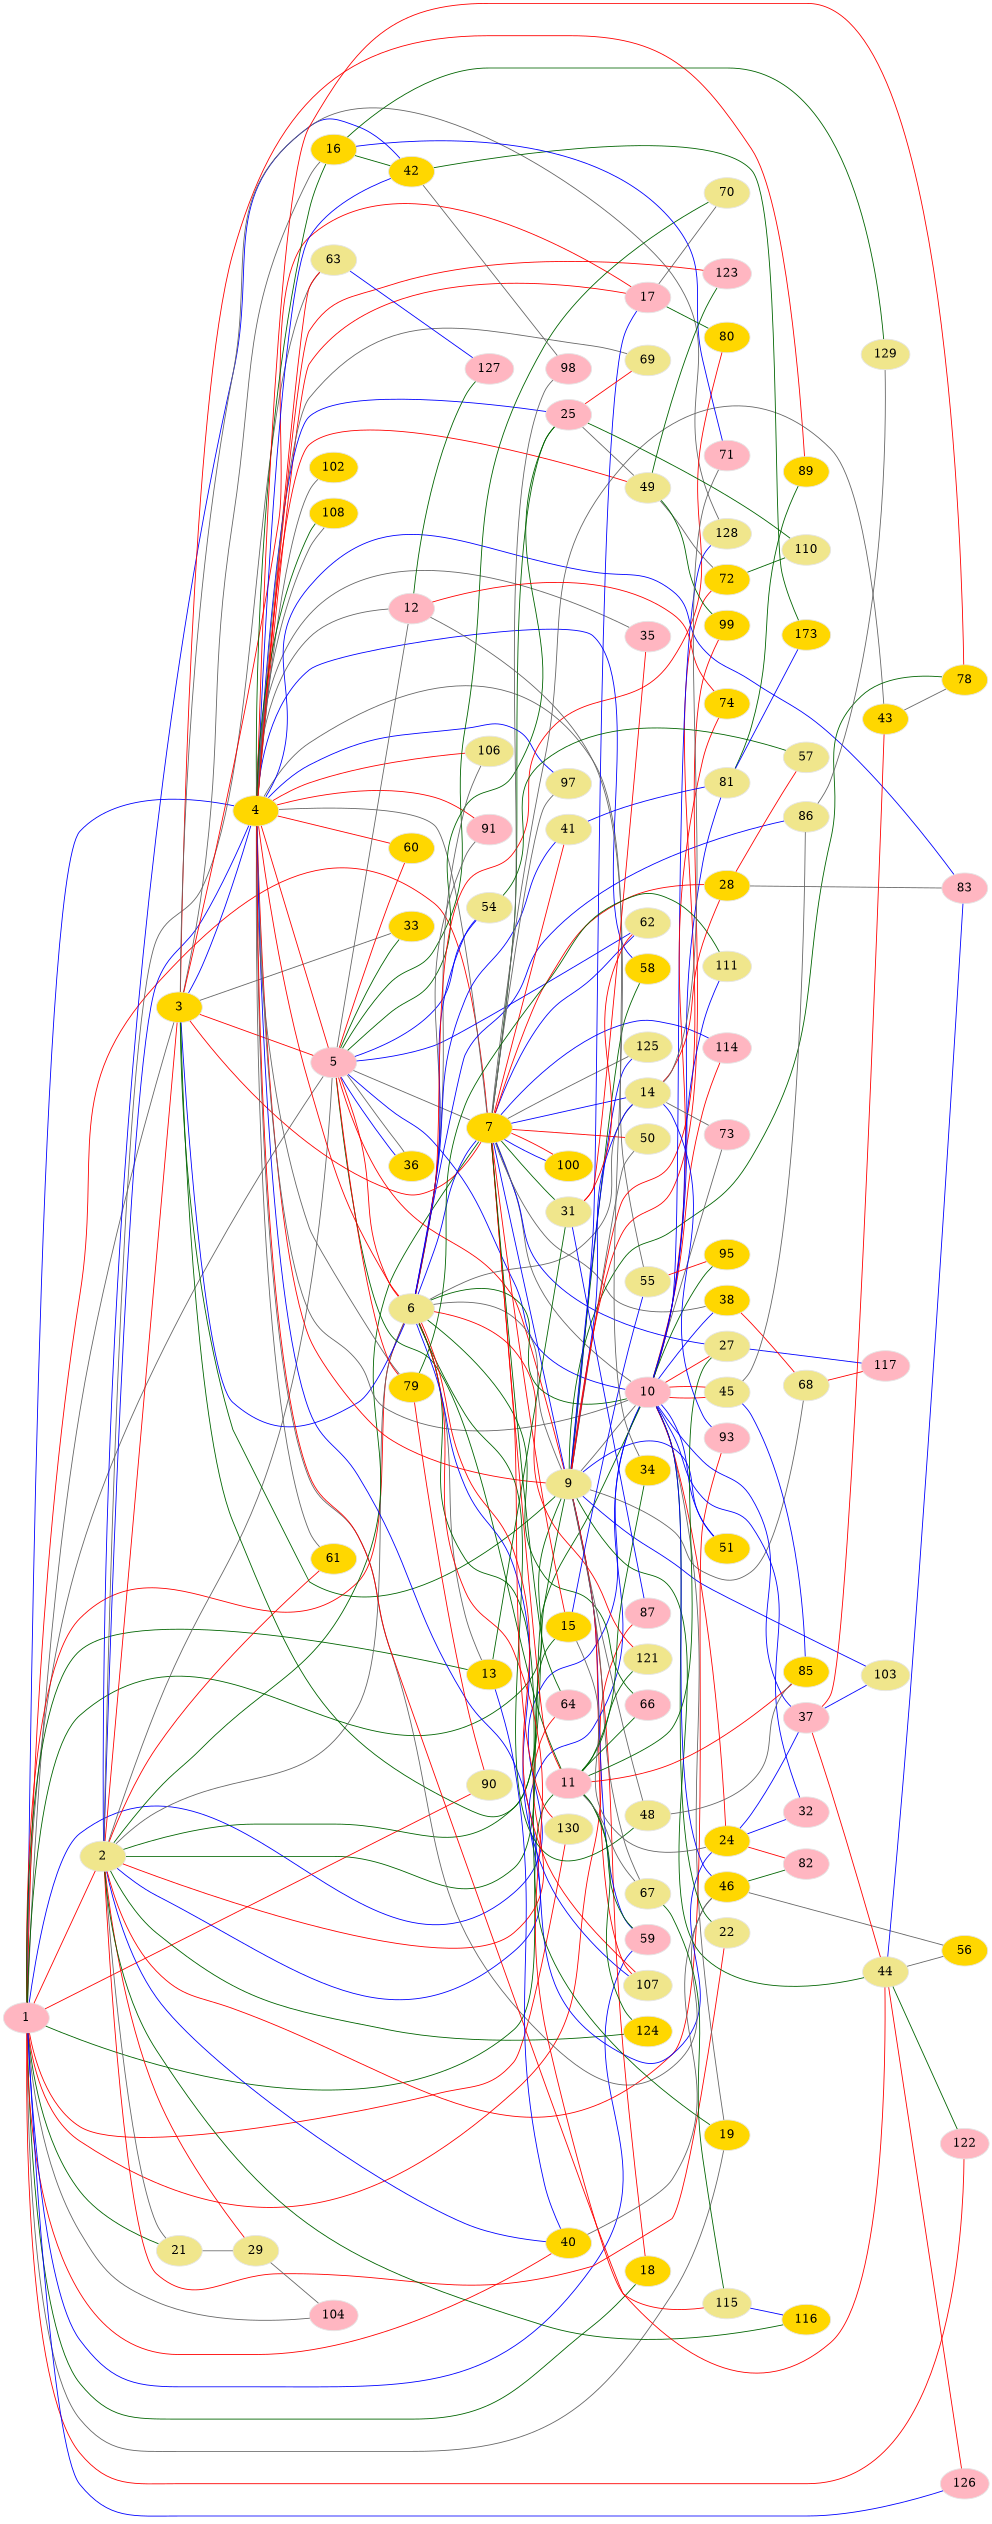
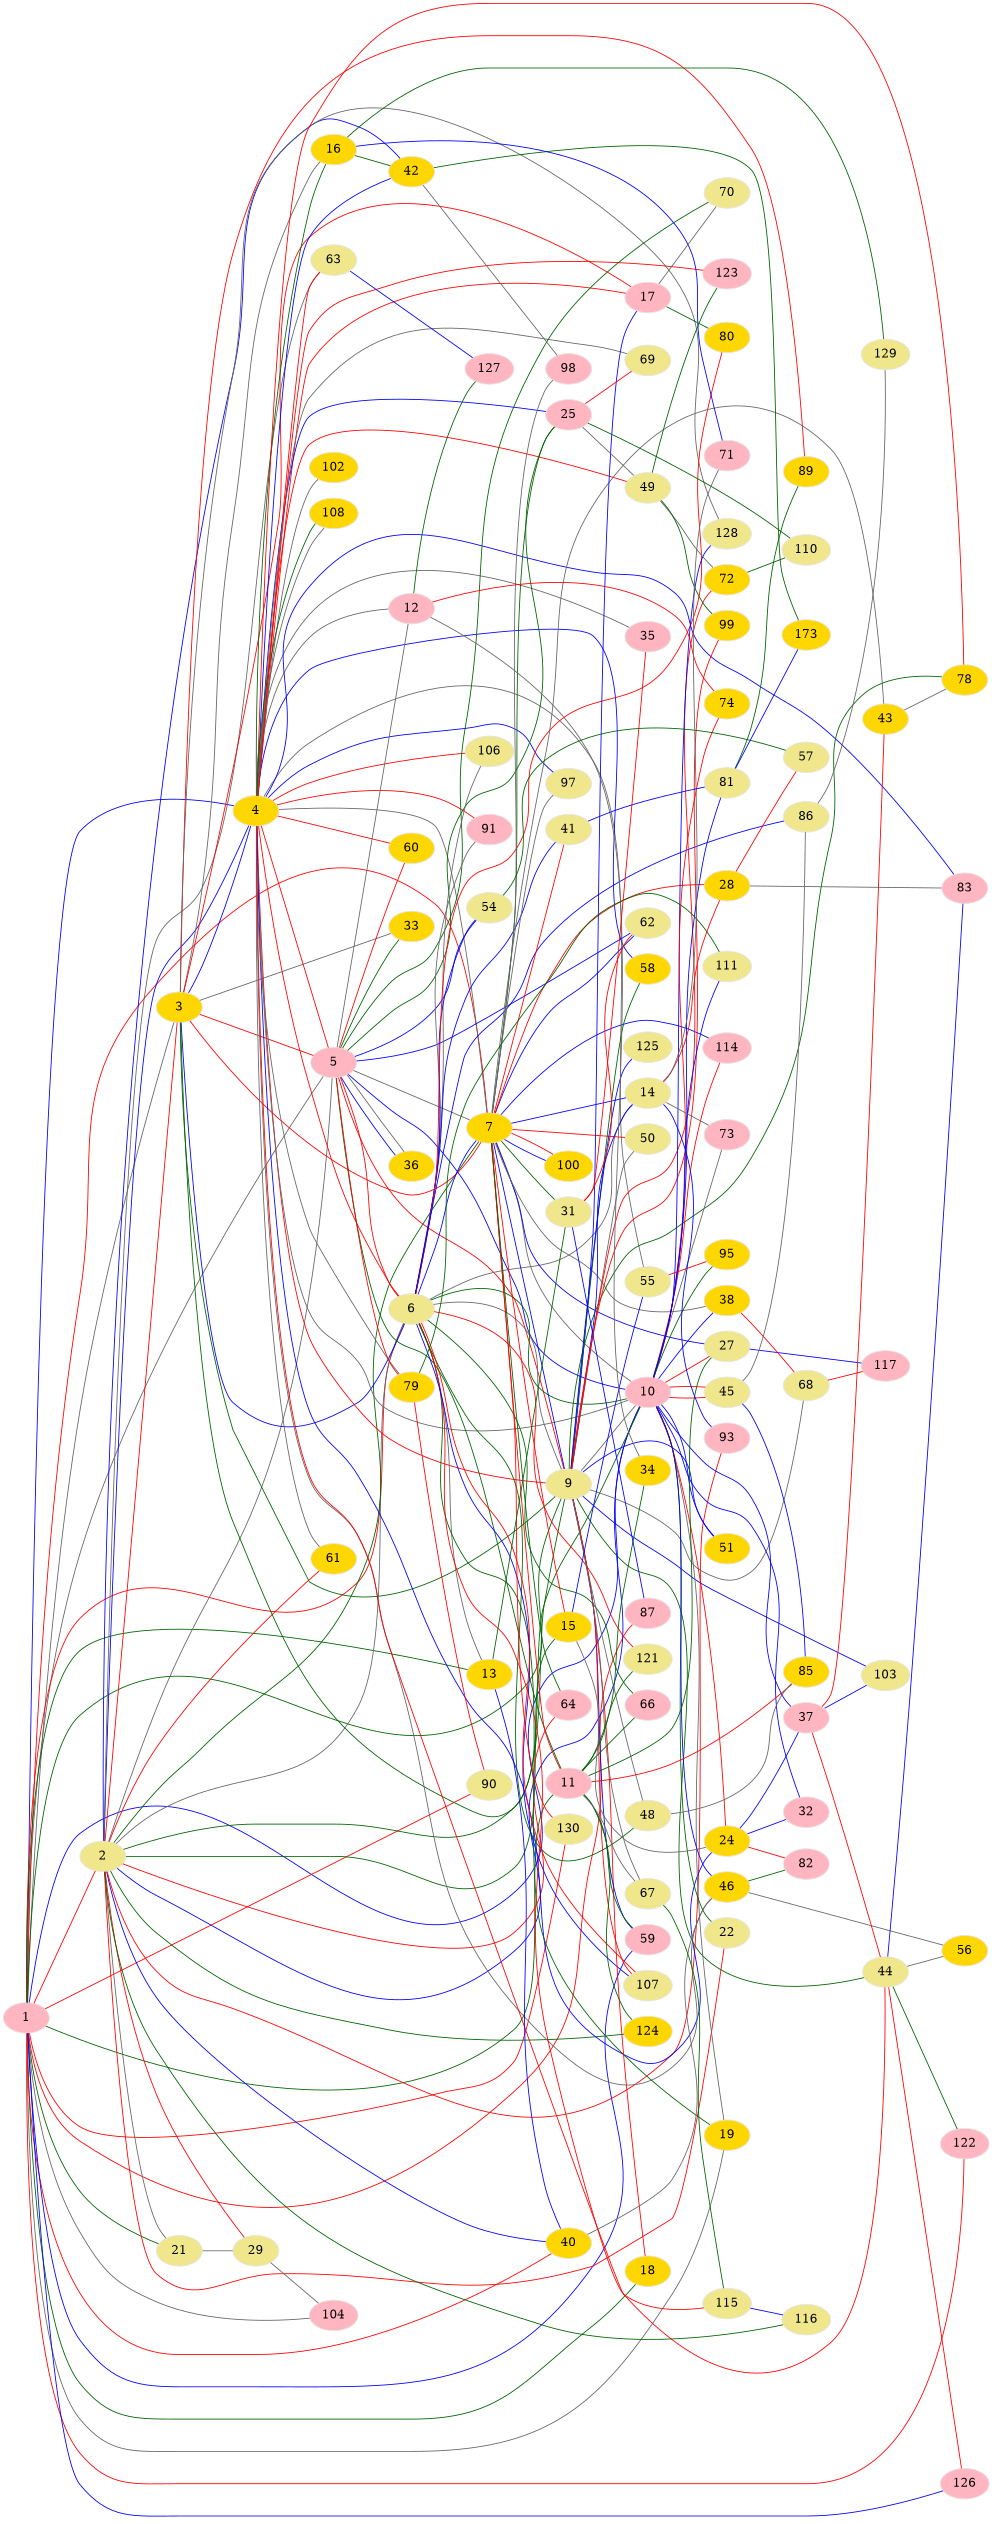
  graph {
    rankdir=LR
    node [color=gray90 fillcolor=khaki style=filled]
    edge [color=red]
    1 [fillcolor=lightpink super="+26"]
    2 [super="+52"]
    3 [fillcolor=gold]
    4 [fillcolor=gold super="+8"]
    5 [fillcolor=lightpink super="+23"]
    6 [super="+20"]
    7 [fillcolor=gold super="+105"]
    9 [super="+109"]
    10 [fillcolor=lightpink super="+92"]
    11 [fillcolor=lightpink super="+47"]
    13 [fillcolor=gold super="+120"]
    18 [fillcolor=gold]
    19 [fillcolor=gold super="+96"]
    21
    40 [fillcolor=gold]
    59 [fillcolor=lightpink super="+101"]
    87 [fillcolor=lightpink]
    90
    104 [fillcolor=lightpink]
    122 [fillcolor=lightpink]
    126 [fillcolor=lightpink]
    130
    15 [fillcolor=gold super="+30"]
    22
    29
    42 [fillcolor=gold super="+77"]
    61 [fillcolor=gold]
    63
    64 [fillcolor=lightpink]
    93 [fillcolor=lightpink]
-   116 [fillcolor=gold]
+   116
    124 [fillcolor=gold]
    16 [fillcolor=gold super="+76"]
    17 [fillcolor=lightpink super="+53"]
    33 [fillcolor=gold]
    89 [fillcolor=gold]
    128
    12 [fillcolor=lightpink]
    24 [fillcolor=gold]
    25 [fillcolor=lightpink super="+75"]
    35 [fillcolor=lightpink]
    46 [fillcolor=gold super="+65"]
    49
    55
    58 [fillcolor=gold]
    60 [fillcolor=gold]
    69
    78 [fillcolor=gold super="+112"]
    79 [fillcolor=gold]
    83 [fillcolor=lightpink super="+84"]
    91 [fillcolor=lightpink]
    97
    102 [fillcolor=gold]
    106
    108 [fillcolor=gold]
    115
    123 [fillcolor=lightpink]
    36 [fillcolor=gold]
    54
    62 [super="+88"]
    70
    14
    41
    44 [super="+119"]
    48
    66 [fillcolor=lightpink]
    80 [fillcolor=gold]
    86
    107 [super="+118"]
    121
    27
    28 [fillcolor=gold]
    31
    38 [fillcolor=gold super="+39"]
    43 [fillcolor=gold]
    50
    98 [fillcolor=lightpink]
    100 [fillcolor=gold]
    114 [fillcolor=lightpink]
    125
    51 [fillcolor=gold]
    67
    68
    72 [fillcolor=gold]
    99 [fillcolor=gold]
    103
    32 [fillcolor=lightpink]
    37 [fillcolor=lightpink]
    45 [super="+94"]
    73 [fillcolor=lightpink]
    74 [fillcolor=gold]
    81
    95 [fillcolor=gold]
    111
    34 [fillcolor=gold]
    85 [fillcolor=gold]
    n97 [fillcolor=gold label=173]
    127 [fillcolor=lightpink]
    71 [fillcolor=lightpink]
    129
    82 [fillcolor=lightpink]
    110
    56 [fillcolor=gold]
    57
    117 [fillcolor=lightpink]
    1 -- 2
    1 -- 3 [color=gray40]
    1 -- 4 [color=blue weight=2]
    1 -- 5 [color=gray40]
    1 -- 6
    1 -- 7
    1 -- 9 [color=darkgreen]
    1 -- 10 [color=blue weight=2]
    1 -- 11 [color=darkgreen]
    1 -- 13 [color=darkgreen]
    1 -- 18 [color=darkgreen]
    1 -- 19 [color=gray40]
    1 -- 21 [color=darkgreen]
    1 -- 40
    1 -- 59 [color=blue]
    1 -- 87
    1 -- 90
    1 -- 104 [color=gray40]
    1 -- 122
    1 -- 126 [color=blue]
    1 -- 130
    2 -- 3
    2 -- 4 [color=blue weight=2]
    2 -- 5 [color=gray40]
    2 -- 6 [color=gray40]
    2 -- 7 [color=darkgreen]
    2 -- 9 [color=darkgreen]
    2 -- 10 [color=blue]
    2 -- 21 [color=gray40]
    2 -- 40 [color=blue]
    2 -- 15 [color=darkgreen]
    2 -- 22
    2 -- 29
    2 -- 42 [color=blue]
    2 -- 61
    2 -- 63 [color=gray40]
    2 -- 64
    2 -- 93
    2 -- 116 [color=darkgreen]
    2 -- 124 [color=darkgreen]
    3 -- 4 [color=blue weight=2]
    3 -- 5
    3 -- 6 [color=blue]
    3 -- 7
    3 -- 9 [color=darkgreen]
    3 -- 10 [color=darkgreen]
    3 -- 16 [color=gray40]
    3 -- 17
    3 -- 33 [color=gray40]
    3 -- 89
    3 -- 128 [color=gray40]
    4 -- 5 [weight=3]
    4 -- 6 [weight=3]
    4 -- 7 [color=gray40 weight=2]
    4 -- 9 [weight=2]
    4 -- 10 [color=gray40 weight=2]
    4 -- 42 [color=blue]
    4 -- 61 [color=gray40]
    4 -- 63
    4 -- 16 [color=darkgreen weight=2]
    4 -- 17
    4 -- 12 [color=gray40]
    4 -- 24 [color=blue]
    4 -- 25 [color=blue]
    4 -- 35 [color=gray40]
    4 -- 46 [color=gray40]
    4 -- 49
    4 -- 55 [color=gray40]
    4 -- 58 [color=blue]
    4 -- 60
    4 -- 69 [color=gray40]
    4 -- 78
    4 -- 79 [color=gray40]
    4 -- 83 [color=blue]
    4 -- 91
    4 -- 97 [color=blue]
    4 -- 102 [color=gray40 weight=2]
    4 -- 106
    4 -- 108 [color=gray40]
    4 -- 108 [color=darkgreen]
    4 -- 115
    4 -- 123
    5 -- 6
    5 -- 7 [color=gray40]
    5 -- 9
    5 -- 10 [color=blue]
    5 -- 11 [color=darkgreen]
    5 -- 33 [color=darkgreen]
    5 -- 12 [color=gray40]
    5 -- 25 [color=darkgreen]
    5 -- 60
    5 -- 79
    5 -- 36 [color=blue]
    5 -- 36 [color=gray40]
    5 -- 54 [color=blue]
    5 -- 62 [color=blue]
    5 -- 70 [color=darkgreen]
    6 -- 7 [color=blue]
    6 -- 9 [color=gray40]
    6 -- 10 [color=darkgreen]
    6 -- 13 [color=gray40]
    6 -- 19 [color=darkgreen]
    6 -- 91 [color=gray40]
    6 -- 106 [color=gray40]
    6 -- 54 [color=blue]
    6 -- 14 [color=gray40]
    6 -- 41 [color=blue]
    6 -- 44
    6 -- 48 [color=darkgreen]
    6 -- 66 [color=darkgreen]
    6 -- 80
    6 -- 86 [color=blue]
    6 -- 107 [color=blue]
    6 -- 107
    6 -- 121
    7 -- 9 [color=blue]
    7 -- 10 [color=gray40]
    7 -- 11
    7 -- 130
    7 -- 15
    7 -- 64 [color=darkgreen]
    7 -- 25 [color=darkgreen]
    7 -- 97 [color=gray40]
    7 -- 62 [color=blue]
    7 -- 14 [color=blue]
    7 -- 41
    7 -- 27 [color=blue]
    7 -- 28
    7 -- 31 [color=darkgreen]
    7 -- 38 [color=gray40 weight=2]
    7 -- 43 [color=gray40]
    7 -- 50
    7 -- 98 [color=gray40]
    7 -- 100 [color=blue]
    7 -- 100
    7 -- 114 [color=blue]
-   7 -- 125 [color=gray40]
    9 -- 10 [color=gray40]
    9 -- 18
    9 -- 59 [color=blue]
    9 -- 17 [color=blue]
    9 -- 58 [color=darkgreen]
    9 -- 78 [color=darkgreen]
    9 -- 14 [color=blue]
    9 -- 44 [color=darkgreen]
    9 -- 48 [color=gray40]
    9 -- 107
    9 -- 50 [color=gray40]
    9 -- 125 [color=blue]
    9 -- 51 [color=blue]
    9 -- 67 [color=gray40]
    9 -- 68 [color=gray40]
    9 -- 72
    9 -- 99
    9 -- 103 [color=blue]
    10 -- 19 [color=gray40]
    10 -- 22 [color=darkgreen]
    10 -- 128 [color=blue]
    10 -- 24
    10 -- 46 [color=blue]
    10 -- 27
    10 -- 38 [color=blue]
    10 -- 114
    10 -- 51 [color=blue]
    10 -- 32 [color=blue]
    10 -- 37 [color=blue]
    10 -- 45
    10 -- 45
    10 -- 73 [color=gray40]
    10 -- 74
    10 -- 81 [color=blue]
    10 -- 95 [color=darkgreen]
    10 -- 111 [color=blue]
    11 -- 59 [color=darkgreen]
    11 -- 124 [color=darkgreen]
    11 -- 66 [color=darkgreen]
    11 -- 121 [color=darkgreen]
    11 -- 27 [color=darkgreen]
    11 -- 67 [color=gray40]
    11 -- 34 [color=darkgreen]
    11 -- 85
    13 -- 40 [color=blue]
    13 -- 31 [color=darkgreen]
    21 -- 29 [color=gray40]
    40 -- 46 [color=gray40]
    15 -- 24 [color=gray40]
    15 -- 55 [color=blue]
    29 -- 104 [color=gray40]
    42 -- 98 [color=gray40]
    42 -- n97 [color=darkgreen]
    63 -- 127 [color=blue]
    16 -- 42 [color=darkgreen]
    16 -- 71 [color=blue]
    16 -- 129 [color=darkgreen]
    17 -- 70 [color=gray40]
    17 -- 80 [color=darkgreen]
    12 -- 74
    12 -- 34 [color=gray40]
    12 -- 127 [color=darkgreen]
    24 -- 32 [color=blue]
    24 -- 37 [color=blue]
    24 -- 82
    25 -- 49 [color=gray40]
    25 -- 69
    25 -- 110 [color=darkgreen]
    46 -- 82 [color=darkgreen]
    46 -- 56 [color=gray40]
    49 -- 123 [color=darkgreen]
    49 -- 72 [color=gray40]
    49 -- 99 [color=darkgreen]
    55 -- 95
    79 -- 90
    79 -- 111 [color=darkgreen]
    115 -- 116 [color=blue]
    54 -- 57 [color=darkgreen]
    14 -- 93 [color=blue]
    14 -- 28
    14 -- 73 [color=gray40]
    14 -- 71 [color=gray40]
    41 -- 81 [color=blue]
    44 -- 122 [color=darkgreen]
    44 -- 126
    44 -- 83 [color=blue]
    44 -- 56 [color=gray40]
    48 -- 85 [color=gray40]
    86 -- 129 [color=gray40]
    27 -- 117 [color=blue]
    28 -- 83 [color=gray40]
    28 -- 57
    31 -- 87 [color=blue]
    31 -- 35
    31 -- 62
    38 -- 68
    43 -- 78 [color=gray40]
    67 -- 115 [color=darkgreen]
    68 -- 117
    72 -- 110 [color=darkgreen]
    37 -- 44
    37 -- 43
    37 -- 103 [color=blue]
    45 -- 86 [color=gray40]
    45 -- 85 [color=blue]
    81 -- 89 [color=darkgreen]
    81 -- n97 [color=blue]
  }
